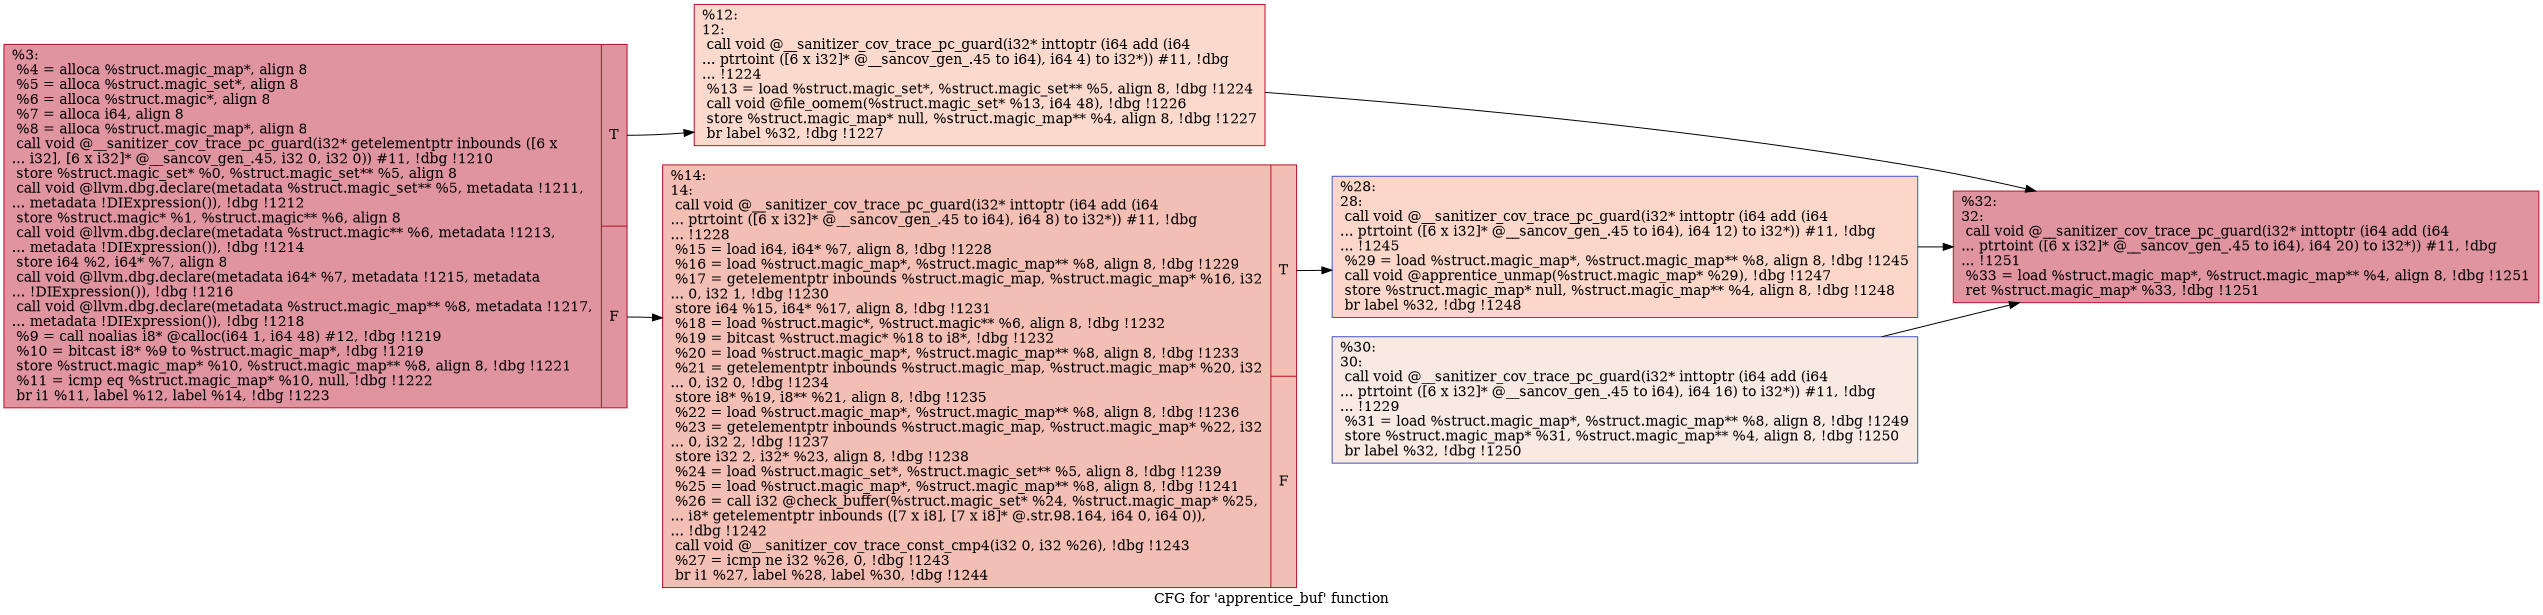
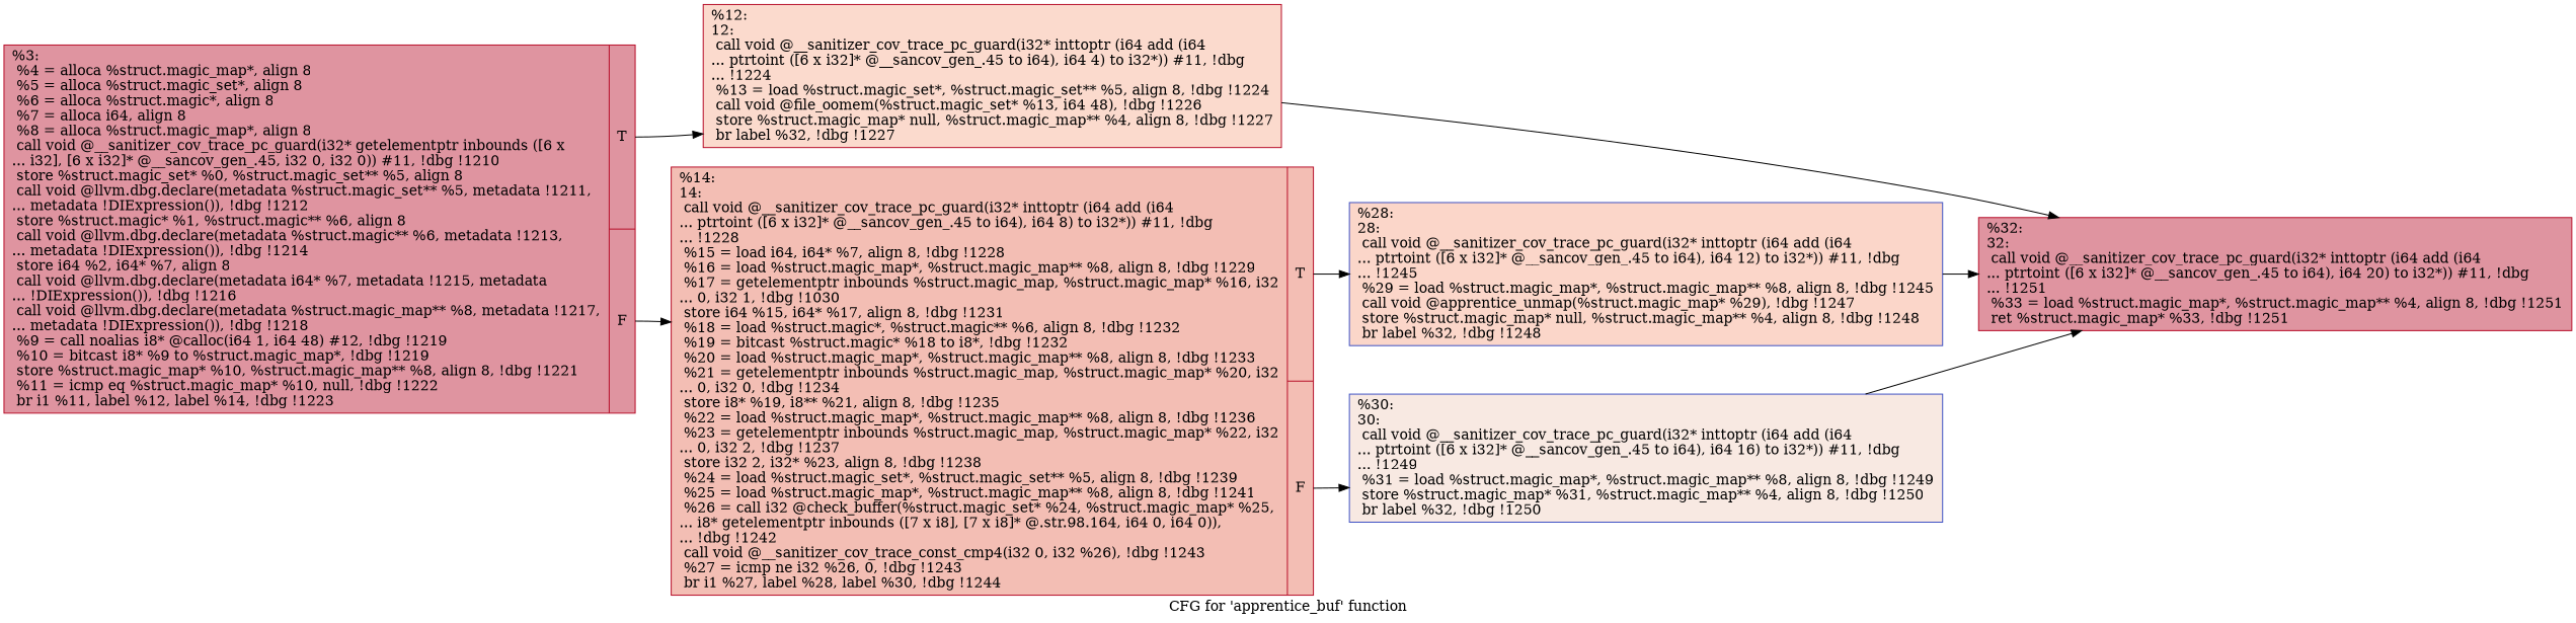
  digraph {
    label="CFG for 'apprentice_buf' function"
    rankdir=LR
    node [color="#b70d28ff" fillcolor="#b70d2870" shape=record style=filled]
    n1 [label="{%3:\l  %4 = alloca %struct.magic_map*, align 8\l  %5 = alloca %struct.magic_set*, align 8\l  %6 = alloca %struct.magic*, align 8\l  %7 = alloca i64, align 8\l  %8 = alloca %struct.magic_map*, align 8\l  call void @__sanitizer_cov_trace_pc_guard(i32* getelementptr inbounds ([6 x\l... i32], [6 x i32]* @__sancov_gen_.45, i32 0, i32 0)) #11, !dbg !1210\l  store %struct.magic_set* %0, %struct.magic_set** %5, align 8\l  call void @llvm.dbg.declare(metadata %struct.magic_set** %5, metadata !1211,\l... metadata !DIExpression()), !dbg !1212\l  store %struct.magic* %1, %struct.magic** %6, align 8\l  call void @llvm.dbg.declare(metadata %struct.magic** %6, metadata !1213,\l... metadata !DIExpression()), !dbg !1214\l  store i64 %2, i64* %7, align 8\l  call void @llvm.dbg.declare(metadata i64* %7, metadata !1215, metadata\l... !DIExpression()), !dbg !1216\l  call void @llvm.dbg.declare(metadata %struct.magic_map** %8, metadata !1217,\l... metadata !DIExpression()), !dbg !1218\l  %9 = call noalias i8* @calloc(i64 1, i64 48) #12, !dbg !1219\l  %10 = bitcast i8* %9 to %struct.magic_map*, !dbg !1219\l  store %struct.magic_map* %10, %struct.magic_map** %8, align 8, !dbg !1221\l  %11 = icmp eq %struct.magic_map* %10, null, !dbg !1222\l  br i1 %11, label %12, label %14, !dbg !1223\l|{<s0>T|<s1>F}}"]
    n2 [fillcolor="#f7ac8e70" label="{%12:\l12:                                               \l  call void @__sanitizer_cov_trace_pc_guard(i32* inttoptr (i64 add (i64\l... ptrtoint ([6 x i32]* @__sancov_gen_.45 to i64), i64 4) to i32*)) #11, !dbg\l... !1224\l  %13 = load %struct.magic_set*, %struct.magic_set** %5, align 8, !dbg !1224\l  call void @file_oomem(%struct.magic_set* %13, i64 48), !dbg !1226\l  store %struct.magic_map* null, %struct.magic_map** %4, align 8, !dbg !1227\l  br label %32, !dbg !1227\l}"]
-   n3 [fillcolor="#e36c5570" label="{%14:\l14:                                               \l  call void @__sanitizer_cov_trace_pc_guard(i32* inttoptr (i64 add (i64\l... ptrtoint ([6 x i32]* @__sancov_gen_.45 to i64), i64 8) to i32*)) #11, !dbg\l... !1228\l  %15 = load i64, i64* %7, align 8, !dbg !1228\l  %16 = load %struct.magic_map*, %struct.magic_map** %8, align 8, !dbg !1229\l  %17 = getelementptr inbounds %struct.magic_map, %struct.magic_map* %16, i32\l... 0, i32 1, !dbg !1230\l  store i64 %15, i64* %17, align 8, !dbg !1231\l  %18 = load %struct.magic*, %struct.magic** %6, align 8, !dbg !1232\l  %19 = bitcast %struct.magic* %18 to i8*, !dbg !1232\l  %20 = load %struct.magic_map*, %struct.magic_map** %8, align 8, !dbg !1233\l  %21 = getelementptr inbounds %struct.magic_map, %struct.magic_map* %20, i32\l... 0, i32 0, !dbg !1234\l  store i8* %19, i8** %21, align 8, !dbg !1235\l  %22 = load %struct.magic_map*, %struct.magic_map** %8, align 8, !dbg !1236\l  %23 = getelementptr inbounds %struct.magic_map, %struct.magic_map* %22, i32\l... 0, i32 2, !dbg !1237\l  store i32 2, i32* %23, align 8, !dbg !1238\l  %24 = load %struct.magic_set*, %struct.magic_set** %5, align 8, !dbg !1239\l  %25 = load %struct.magic_map*, %struct.magic_map** %8, align 8, !dbg !1241\l  %26 = call i32 @check_buffer(%struct.magic_set* %24, %struct.magic_map* %25,\l... i8* getelementptr inbounds ([7 x i8], [7 x i8]* @.str.98.164, i64 0, i64 0)),\l... !dbg !1242\l  call void @__sanitizer_cov_trace_const_cmp4(i32 0, i32 %26), !dbg !1243\l  %27 = icmp ne i32 %26, 0, !dbg !1243\l  br i1 %27, label %28, label %30, !dbg !1244\l|{<s0>T|<s1>F}}"]
+   n3 [fillcolor="#e36c5570" label="{%14:\l14:                                               \l  call void @__sanitizer_cov_trace_pc_guard(i32* inttoptr (i64 add (i64\l... ptrtoint ([6 x i32]* @__sancov_gen_.45 to i64), i64 8) to i32*)) #11, !dbg\l... !1228\l  %15 = load i64, i64* %7, align 8, !dbg !1228\l  %16 = load %struct.magic_map*, %struct.magic_map** %8, align 8, !dbg !1229\l  %17 = getelementptr inbounds %struct.magic_map, %struct.magic_map* %16, i32\l... 0, i32 1, !dbg !1030\l  store i64 %15, i64* %17, align 8, !dbg !1231\l  %18 = load %struct.magic*, %struct.magic** %6, align 8, !dbg !1232\l  %19 = bitcast %struct.magic* %18 to i8*, !dbg !1232\l  %20 = load %struct.magic_map*, %struct.magic_map** %8, align 8, !dbg !1233\l  %21 = getelementptr inbounds %struct.magic_map, %struct.magic_map* %20, i32\l... 0, i32 0, !dbg !1234\l  store i8* %19, i8** %21, align 8, !dbg !1235\l  %22 = load %struct.magic_map*, %struct.magic_map** %8, align 8, !dbg !1236\l  %23 = getelementptr inbounds %struct.magic_map, %struct.magic_map* %22, i32\l... 0, i32 2, !dbg !1237\l  store i32 2, i32* %23, align 8, !dbg !1238\l  %24 = load %struct.magic_set*, %struct.magic_set** %5, align 8, !dbg !1239\l  %25 = load %struct.magic_map*, %struct.magic_map** %8, align 8, !dbg !1241\l  %26 = call i32 @check_buffer(%struct.magic_set* %24, %struct.magic_map* %25,\l... i8* getelementptr inbounds ([7 x i8], [7 x i8]* @.str.98.164, i64 0, i64 0)),\l... !dbg !1242\l  call void @__sanitizer_cov_trace_const_cmp4(i32 0, i32 %26), !dbg !1243\l  %27 = icmp ne i32 %26, 0, !dbg !1243\l  br i1 %27, label %28, label %30, !dbg !1244\l|{<s0>T|<s1>F}}"]
    n4 [label="{%32:\l32:                                               \l  call void @__sanitizer_cov_trace_pc_guard(i32* inttoptr (i64 add (i64\l... ptrtoint ([6 x i32]* @__sancov_gen_.45 to i64), i64 20) to i32*)) #11, !dbg\l... !1251\l  %33 = load %struct.magic_map*, %struct.magic_map** %4, align 8, !dbg !1251\l  ret %struct.magic_map* %33, !dbg !1251\l}"]
    n5 [color="#3d50c3ff" fillcolor="#f6a38570" label="{%28:\l28:                                               \l  call void @__sanitizer_cov_trace_pc_guard(i32* inttoptr (i64 add (i64\l... ptrtoint ([6 x i32]* @__sancov_gen_.45 to i64), i64 12) to i32*)) #11, !dbg\l... !1245\l  %29 = load %struct.magic_map*, %struct.magic_map** %8, align 8, !dbg !1245\l  call void @apprentice_unmap(%struct.magic_map* %29), !dbg !1247\l  store %struct.magic_map* null, %struct.magic_map** %4, align 8, !dbg !1248\l  br label %32, !dbg !1248\l}"]
-   n6 [color="#3d50c3ff" fillcolor="#efcebd70" label="{%30:\l30:                                               \l  call void @__sanitizer_cov_trace_pc_guard(i32* inttoptr (i64 add (i64\l... ptrtoint ([6 x i32]* @__sancov_gen_.45 to i64), i64 16) to i32*)) #11, !dbg\l... !1229\l  %31 = load %struct.magic_map*, %struct.magic_map** %8, align 8, !dbg !1249\l  store %struct.magic_map* %31, %struct.magic_map** %4, align 8, !dbg !1250\l  br label %32, !dbg !1250\l}"]
+   n6 [color="#3d50c3ff" fillcolor="#efcebd70" label="{%30:\l30:                                               \l  call void @__sanitizer_cov_trace_pc_guard(i32* inttoptr (i64 add (i64\l... ptrtoint ([6 x i32]* @__sancov_gen_.45 to i64), i64 16) to i32*)) #11, !dbg\l... !1249\l  %31 = load %struct.magic_map*, %struct.magic_map** %8, align 8, !dbg !1249\l  store %struct.magic_map* %31, %struct.magic_map** %4, align 8, !dbg !1250\l  br label %32, !dbg !1250\l}"]
    n1 -> n2 [tailport=s0]
    n1 -> n3 [tailport=s1]
    n2 -> n4
    n3 -> n5 [tailport=s0]
+   n3 -> n6 [tailport=s1]
    n5 -> n4
    n6 -> n4
  }
